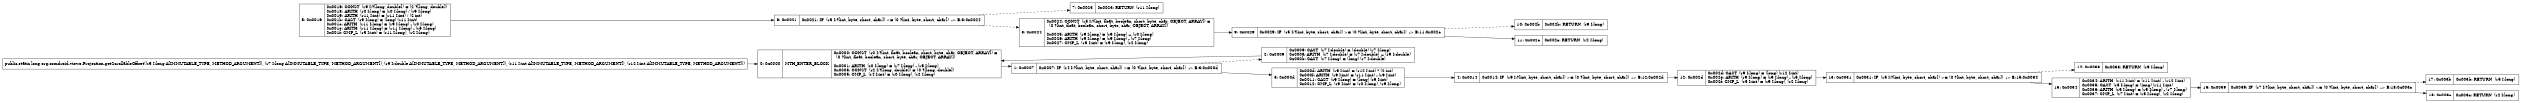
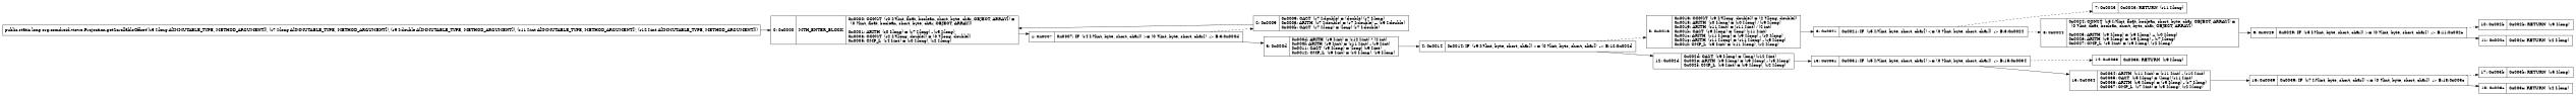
  digraph {
    rankdir=LR
    node [shape=record]
    n1 [label="{0\:\ 0x0000|MTH_ENTER_BLOCK\l|0x0000: CONST  (r0 I:?[int, float, boolean, short, byte, char, OBJECT, ARRAY]) = \l  (0 ?[int, float, boolean, short, byte, char, OBJECT, ARRAY])\l \l0x0001: ARITH  (r0 I:long) = (r7 I:long) \- (r5 I:long) \l0x0003: CONST  (r2 I:?[long, double]) = (0 ?[long, double]) \l0x0005: CMP_L  (r4 I:int) = (r0 I:long), (r2 I:long) \l}"]
    n2 [label="{1\:\ 0x0007|0x0007: IF  (r4 I:?[int, byte, short, char]) \>= (0 ?[int, byte, short, char])  \-\> B:3:0x000d \l}"]
    n3 [label="{2\:\ 0x0009|0x0009: CAST  (r7 I:double) = (double) (r7 I:long) \l0x000a: ARITH  (r7 I:double) = (r7 I:double) + (r9 I:double) \l0x000b: CAST  (r7 I:long) = (long) (r7 I:double) \l}"]
    n4 [label="{3\:\ 0x000d|0x000d: ARITH  (r9 I:int) = (r12 I:int) * (2 int) \l0x000f: ARITH  (r9 I:int) = (r11 I:int) \- (r9 I:int) \l0x0011: CAST  (r9 I:long) = (long) (r9 I:int) \l0x0012: CMP_L  (r9 I:int) = (r0 I:long), (r9 I:long) \l}"]
    n5 [label="{4\:\ 0x0014|0x0014: IF  (r9 I:?[int, byte, short, char]) \>= (0 ?[int, byte, short, char])  \-\> B:12:0x002d \l}"]
    n6 [label="{5\:\ 0x0016|0x0016: CONST  (r9 I:?[long, double]) = (2 ?[long, double]) \l0x0018: ARITH  (r0 I:long) = (r0 I:long) \/ (r9 I:long) \l0x0019: ARITH  (r11 I:int) = (r11 I:int) \/ (2 int) \l0x001b: CAST  (r9 I:long) = (long) (r11 I:int) \l0x001c: ARITH  (r11 I:long) = (r9 I:long) \- (r0 I:long) \l0x001e: ARITH  (r11 I:long) = (r11 I:long) \- (r5 I:long) \l0x001f: CMP_L  (r5 I:int) = (r11 I:long), (r2 I:long) \l}"]
    n7 [label="{12\:\ 0x002d|0x002d: CAST  (r9 I:long) = (long) (r12 I:int) \l0x002e: ARITH  (r9 I:long) = (r9 I:long) \- (r5 I:long) \l0x002f: CMP_L  (r5 I:int) = (r9 I:long), (r2 I:long) \l}"]
    n8 [label="{6\:\ 0x0021|0x0021: IF  (r5 I:?[int, byte, short, char]) \<= (0 ?[int, byte, short, char])  \-\> B:8:0x0024 \l}"]
    n9 [label="{13\:\ 0x0031|0x0031: IF  (r5 I:?[int, byte, short, char]) \>= (0 ?[int, byte, short, char])  \-\> B:15:0x0034 \l}"]
    n10 [label="{7\:\ 0x0023|0x0023: RETURN  (r11 I:long) \l}"]
    n11 [label="{8\:\ 0x0024|0x0024: CONST  (r5 I:?[int, float, boolean, short, byte, char, OBJECT, ARRAY]) = \l  (0 ?[int, float, boolean, short, byte, char, OBJECT, ARRAY])\l \l0x0025: ARITH  (r9 I:long) = (r9 I:long) + (r0 I:long) \l0x0026: ARITH  (r9 I:long) = (r9 I:long) \- (r7 I:long) \l0x0027: CMP_L  (r5 I:int) = (r9 I:long), (r2 I:long) \l}"]
    n12 [label="{9\:\ 0x0029|0x0029: IF  (r5 I:?[int, byte, short, char]) \>= (0 ?[int, byte, short, char])  \-\> B:11:0x002c \l}"]
    n13 [label="{10\:\ 0x002b|0x002b: RETURN  (r9 I:long) \l}"]
    n14 [label="{11\:\ 0x002c|0x002c: RETURN  (r2 I:long) \l}"]
    n15 [label="{14\:\ 0x0033|0x0033: RETURN  (r9 I:long) \l}"]
    n16 [label="{15\:\ 0x0034|0x0034: ARITH  (r11 I:int) = (r11 I:int) \- (r12 I:int) \l0x0035: CAST  (r5 I:long) = (long) (r11 I:int) \l0x0036: ARITH  (r5 I:long) = (r5 I:long) \- (r7 I:long) \l0x0037: CMP_L  (r7 I:int) = (r5 I:long), (r2 I:long) \l}"]
    n17 [label="{16\:\ 0x0039|0x0039: IF  (r7 I:?[int, byte, short, char]) \<= (0 ?[int, byte, short, char])  \-\> B:18:0x003c \l}"]
    n18 [label="{17\:\ 0x003b|0x003b: RETURN  (r5 I:long) \l}"]
    n19 [label="{18\:\ 0x003c|0x003c: RETURN  (r2 I:long) \l}"]
    n20 [label="{public static long org.osmdroid.views.Projection.getScrollableOffset((r5 I:long A[IMMUTABLE_TYPE, METHOD_ARGUMENT]), (r7 I:long A[IMMUTABLE_TYPE, METHOD_ARGUMENT]), (r9 I:double A[IMMUTABLE_TYPE, METHOD_ARGUMENT]), (r11 I:int A[IMMUTABLE_TYPE, METHOD_ARGUMENT]), (r12 I:int A[IMMUTABLE_TYPE, METHOD_ARGUMENT])) }"]
    n1 -> n2
    n2 -> n3 [style=dashed]
    n2 -> n4
    n3 -> n1
    n4 -> n5
+   n5 -> n6 [style=dashed]
    n5 -> n7
    n6 -> n8
    n7 -> n9
    n8 -> n10 [style=dashed]
    n8 -> n11 [style=dashed]
    n9 -> n15 [style=dashed]
    n9 -> n16
    n11 -> n12
    n12 -> n13 [style=dashed]
    n12 -> n14
    n16 -> n17
    n17 -> n18 [style=dashed]
    n17 -> n19
    n20 -> n1
  }
